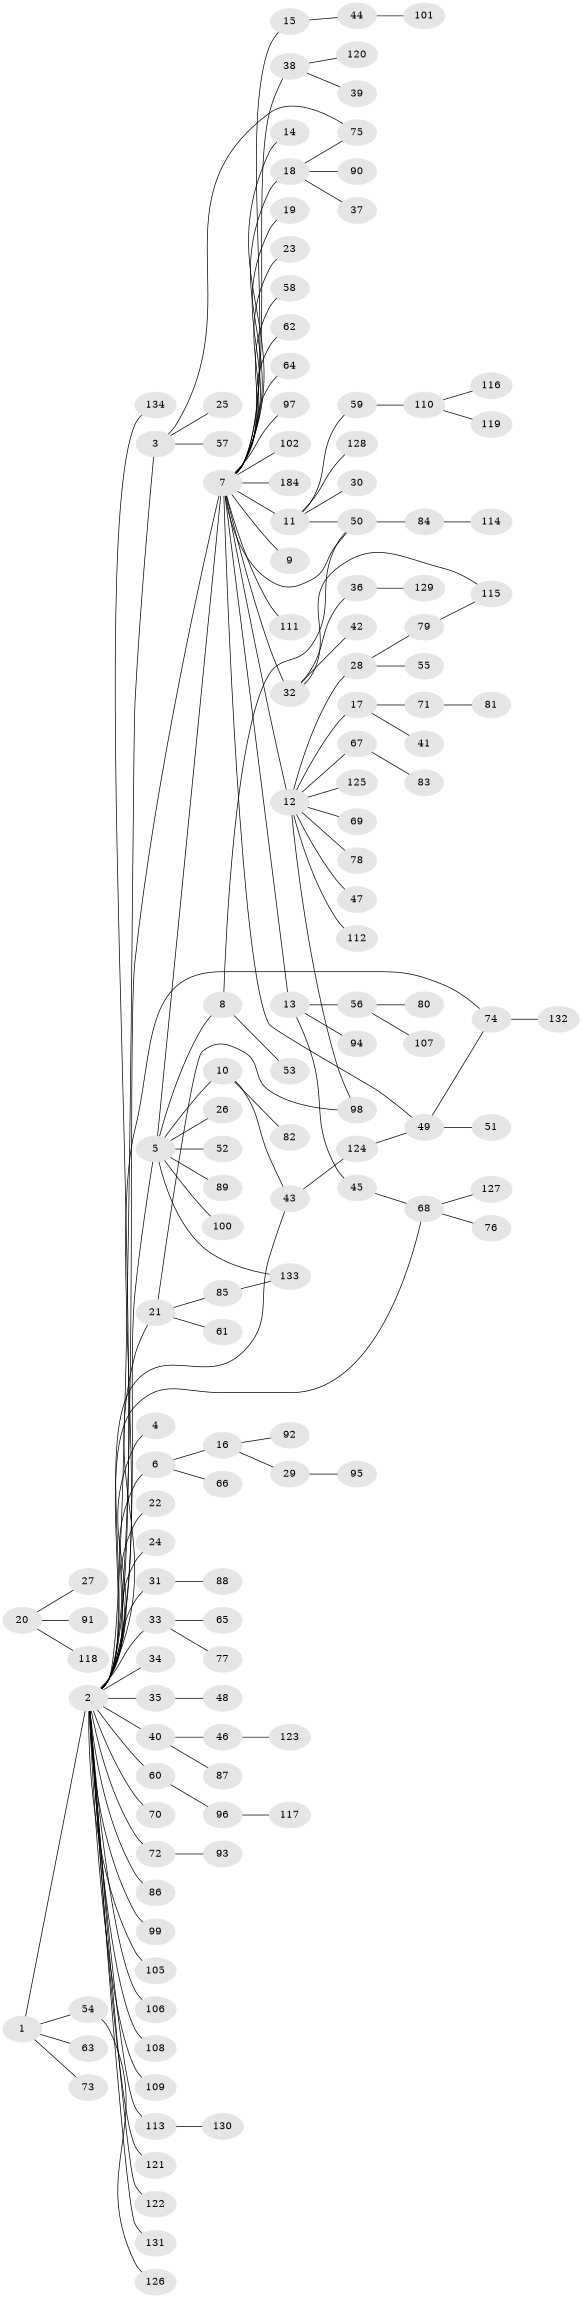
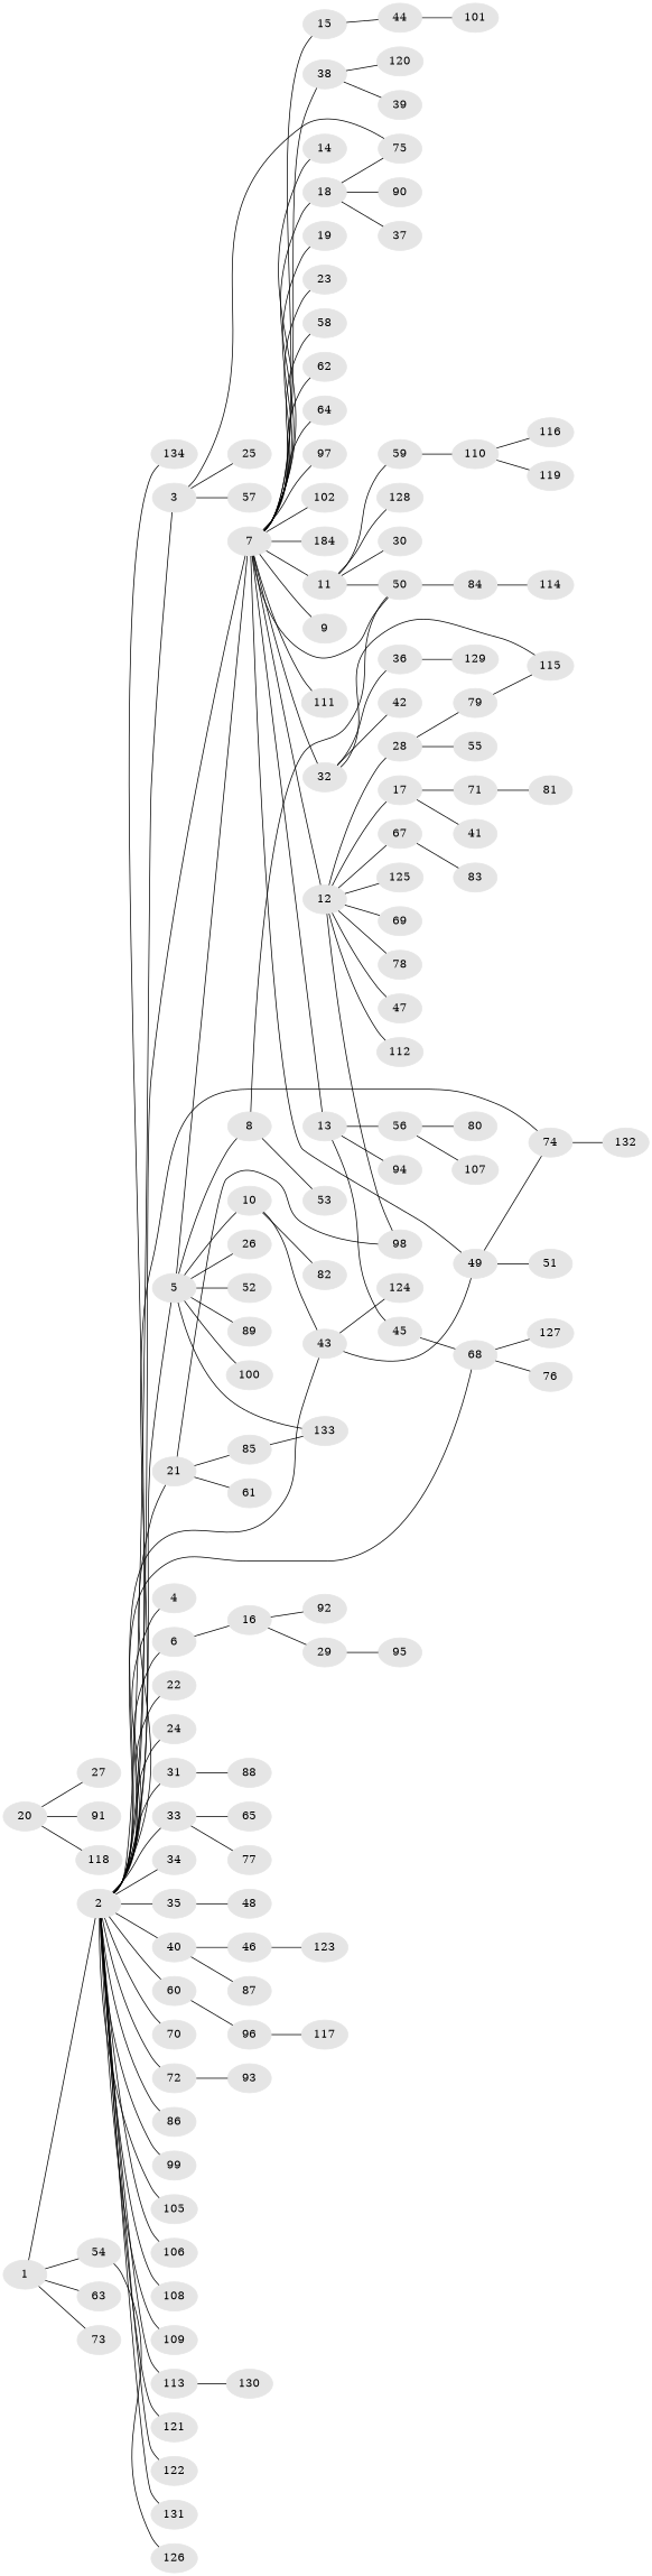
  graph {
    rankdir=LR
    node [color=gray90 style=filled]
    1
    2
    54
    63
    73
    3
    4
    5
    6
    7
    21
    22
    24
    31
    33
    34
    35
    40
    43
    60
    68
    70
    72
    74
    86
    99
    105
    106
    108
    109
    113
    121
    122
    131
    134
    126
    25
    57
    75
    8
    10
    26
    52
    89
    100
    133
    16
-   66
    9
    11
    12
    13
    14
    15
    18
    19
    23
    32
    38
    49
    50
    58
    62
    64
    97
    102
    n67 [label=184]
    111
    20
    27
    91
    118
    98
    61
    85
    88
    65
    77
    48
    46
    87
    124
    96
    76
    127
    93
    132
    130
    53
    82
    29
    92
    30
    59
    128
    17
    28
    47
    67
    69
    78
    112
    125
    45
    56
    94
    44
    37
    90
    36
    42
    115
    39
    120
    51
    84
    110
    41
    71
    55
    79
    83
    80
    107
    101
    95
    81
    129
    123
    114
    116
    119
    117
    1 -- 2
    1 -- 54
    1 -- 63
    1 -- 73
    2 -- 3
    2 -- 4
    2 -- 5
    2 -- 6
    2 -- 7
    2 -- 21
    2 -- 22
    2 -- 24
    2 -- 31
    2 -- 33
    2 -- 34
    2 -- 35
    2 -- 40
    2 -- 43
    2 -- 60
    2 -- 68
    2 -- 70
    2 -- 72
    2 -- 74
    2 -- 86
    2 -- 99
    2 -- 105
    2 -- 106
    2 -- 108
    2 -- 109
    2 -- 113
    2 -- 121
    2 -- 122
    2 -- 131
    2 -- 134
    54 -- 126
    3 -- 25
    3 -- 57
    3 -- 75
    5 -- 7
    5 -- 8
    5 -- 10
    5 -- 26
    5 -- 52
    5 -- 89
    5 -- 100
    5 -- 133
    6 -- 16
-   6 -- 66
    7 -- 9
    7 -- 11
    7 -- 12
    7 -- 13
    7 -- 14
    7 -- 15
    7 -- 18
    7 -- 19
    7 -- 23
    7 -- 32
    7 -- 38
    7 -- 49
    7 -- 50
    7 -- 58
    7 -- 62
    7 -- 64
    7 -- 97
    7 -- 102
    7 -- n67
    7 -- 111
    21 -- 98
    21 -- 61
    21 -- 85
    31 -- 88
    33 -- 65
    33 -- 77
    35 -- 48
    40 -- 46
    40 -- 87
-   124 -- 49
+   43 -- 49
    43 -- 124
    60 -- 96
    68 -- 76
    68 -- 127
    72 -- 93
    74 -- 132
    113 -- 130
    8 -- 50
    8 -- 53
    10 -- 43
    10 -- 82
    16 -- 29
    16 -- 92
    11 -- 50
    11 -- 30
    11 -- 59
    11 -- 128
    12 -- 98
    12 -- 17
    12 -- 28
    12 -- 47
    12 -- 67
    12 -- 69
    12 -- 78
    12 -- 112
    12 -- 125
    13 -- 45
    13 -- 56
    13 -- 94
    15 -- 44
    18 -- 75
    18 -- 37
    18 -- 90
    32 -- 36
    32 -- 42
    32 -- 115
    38 -- 39
    38 -- 120
    49 -- 74
    49 -- 51
    50 -- 84
    20 -- 27
    20 -- 91
    20 -- 118
    85 -- 133
    46 -- 123
    96 -- 117
    29 -- 95
    59 -- 110
    17 -- 41
    17 -- 71
    28 -- 55
    28 -- 79
    67 -- 83
    45 -- 68
    56 -- 80
    56 -- 107
    44 -- 101
    36 -- 129
    84 -- 114
    110 -- 116
    110 -- 119
    71 -- 81
    79 -- 115
  }
